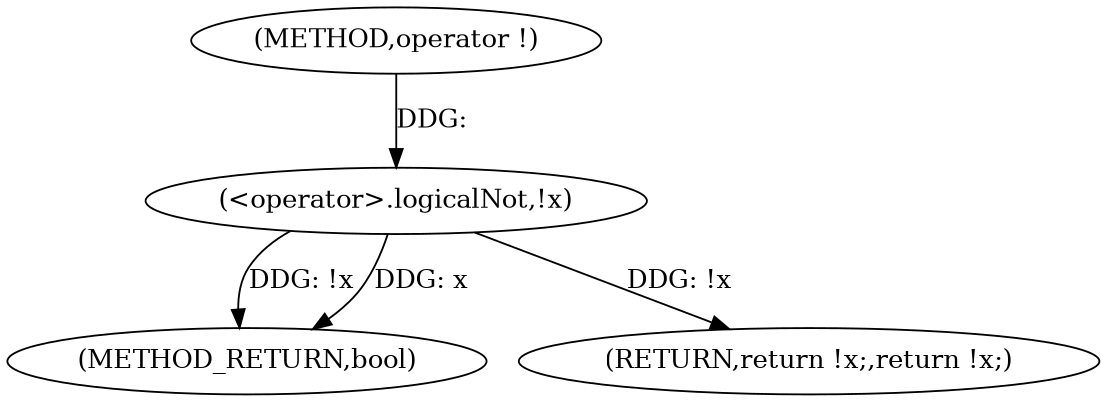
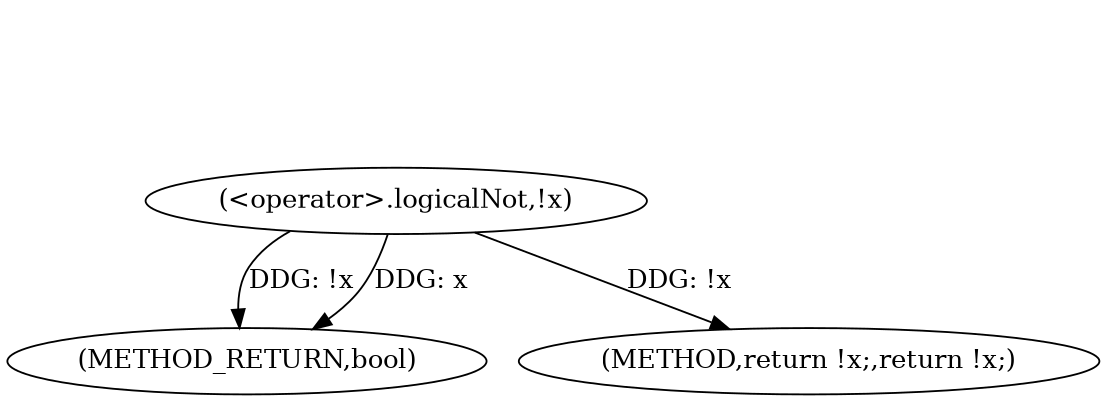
  digraph {
-   n1 [label="(METHOD,operator !)"]
    n2 [label="(<operator>.logicalNot,!x)"]
    n3 [label="(METHOD_RETURN,bool)"]
-   n4 [label="(RETURN,return !x;,return !x;)"]
-   n1 -> n2 [label="DDG: "]
+   n4 [label="(METHOD,return !x;,return !x;)"]
    n2 -> n3 [label="DDG: !x"]
    n2 -> n3 [label="DDG: x"]
    n2 -> n4 [label="DDG: !x"]
  }
